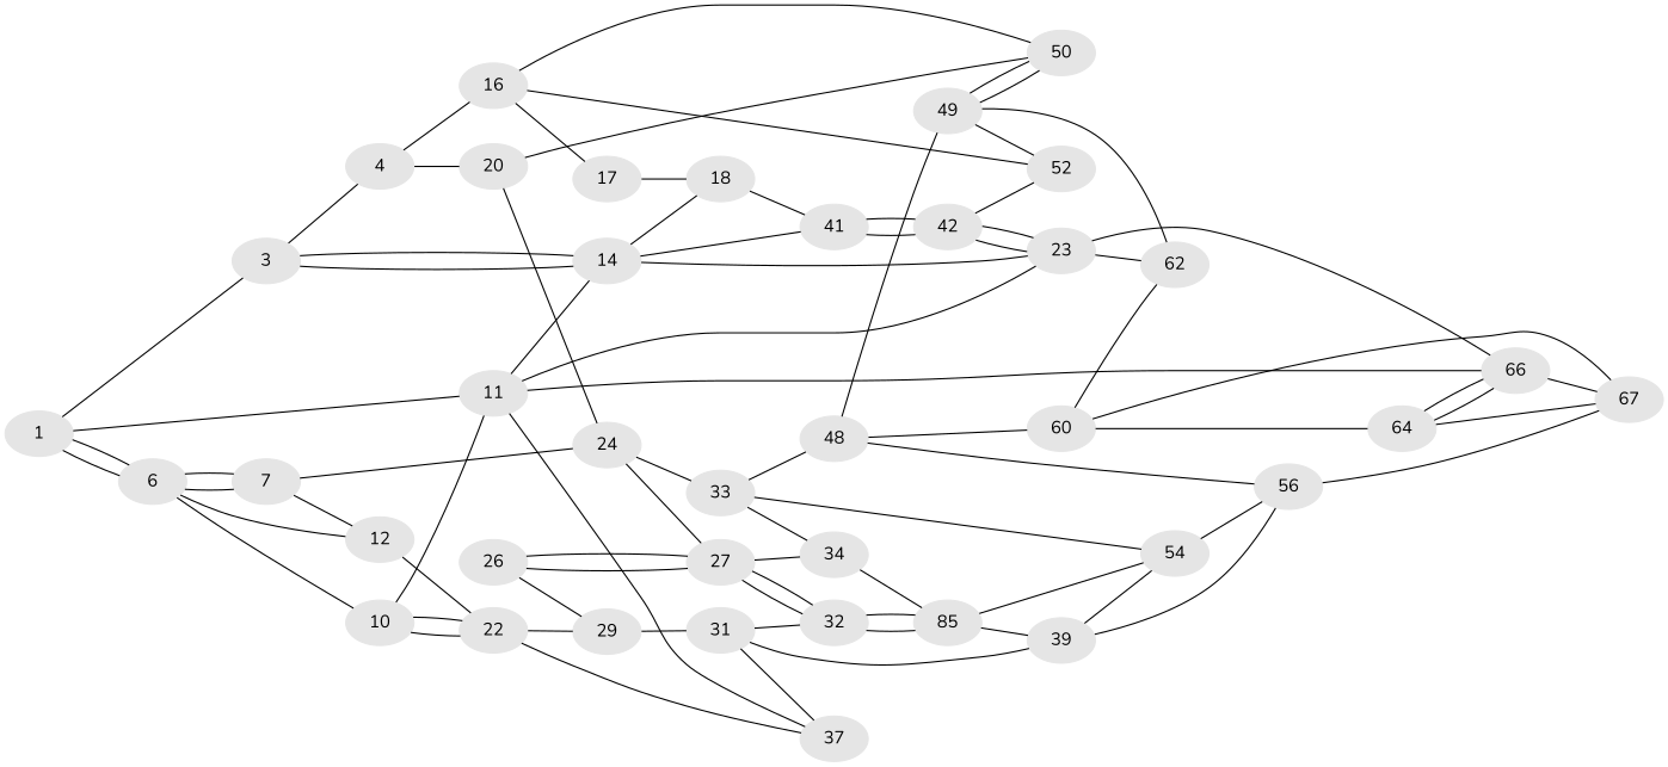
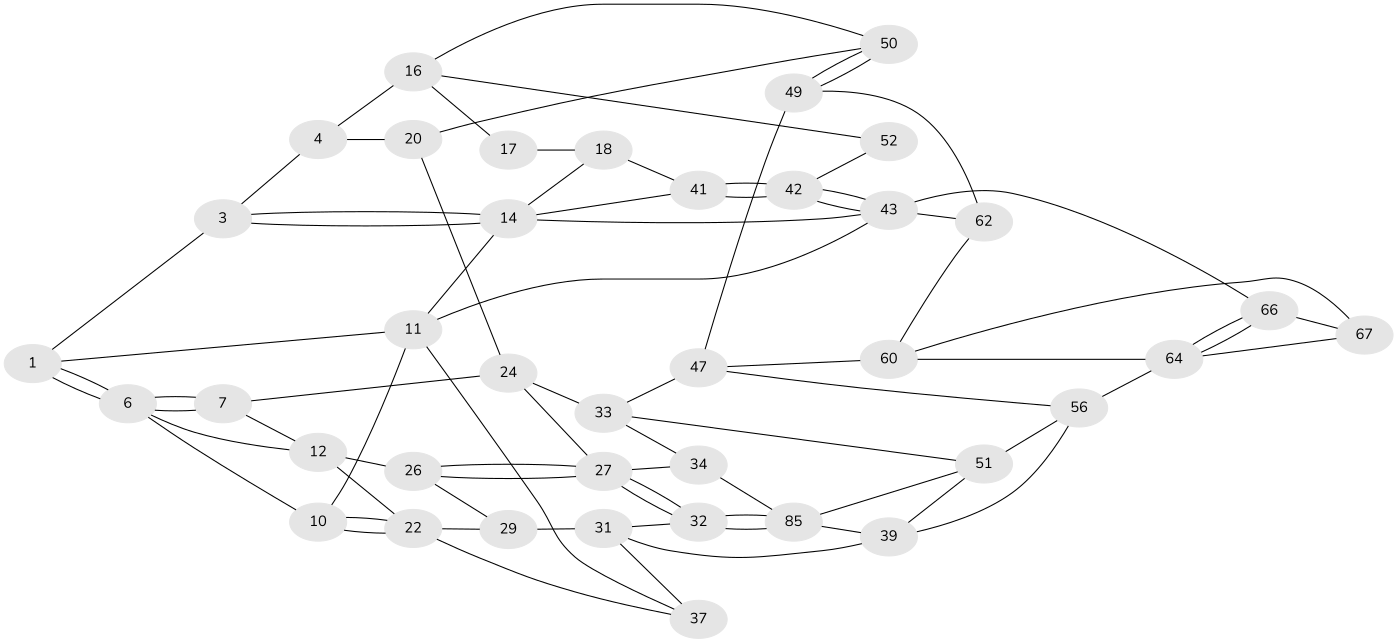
  graph {
    fontname=Nunito
    rankdir=LR
    node [color=gray90 fontname=Nunito style=filled]
    edge [fontname=Nunito]
    1 [super="+2"]
    3
    6 [super="+9"]
    11 [super="+46"]
    4 [super="+15"]
    14 [super="+19"]
    7 [super="+13"]
    10
    12 [super="+23"]
    37
-   43 [super="+63" label=23]
+   43 [super="+63"]
    66 [super="+68"]
    16 [super="+51"]
    20 [super="+21"]
    18 [super="+44"]
    41 [super="+45"]
    17
    50
    52
    24 [super="+25"]
    22 [super="+30"]
    26
    27 [super="+28"]
    33 [super="+47"]
    29
    62
    67
    42 [super="+53"]
    31 [super="+38"]
    32
    34
-   48 [super="+57"]
-   54 [super="+55"]
+   48 [super="+57" label=47]
+   54 [super="+55" label=51]
    n34 [label=85 super="+36"]
    39 [super="+40"]
    56 [super="+59"]
    49 [super="+58"]
    60 [super="+61"]
    64 [super="+65"]
    1 -- 3
    1 -- 6
    1 -- 6
    1 -- 11
    3 -- 4
    3 -- 14
    3 -- 14
    6 -- 7
    6 -- 7
    6 -- 10
    6 -- 12
    11 -- 14
    11 -- 37
    11 -- 43
-   11 -- 66
    4 -- 16
    4 -- 20
    14 -- 43
    14 -- 18
    14 -- 41
    7 -- 12
    7 -- 24
    10 -- 11
    10 -- 22
    10 -- 22
    12 -- 22
+   12 -- 26
    43 -- 66
    43 -- 62
    66 -- 67
    16 -- 17
    16 -- 50
    16 -- 52
    20 -- 50
    20 -- 24
    18 -- 41
    41 -- 42 [weight=2]
    41 -- 42
    17 -- 18 [weight=2]
    24 -- 27
    24 -- 33
    22 -- 37
    22 -- 29
    26 -- 27
    26 -- 27
    26 -- 29
    27 -- 32
    27 -- 32
    27 -- 34
    33 -- 34
    33 -- 48
    33 -- 54
    29 -- 31
    42 -- 43
    42 -- 43
    42 -- 52
    31 -- 37
    31 -- 32
    31 -- 39
    32 -- n34
    32 -- n34
    34 -- n34
    48 -- 56
    48 -- 49
    48 -- 60
    54 -- 56
    n34 -- 54
    n34 -- 39
    39 -- 54
    39 -- 56
-   56 -- 67
+   56 -- 64
    49 -- 50
    49 -- 50
-   49 -- 52
    49 -- 62
    60 -- 62
    60 -- 67
    60 -- 64
    64 -- 66
    64 -- 66
    64 -- 67
  }
